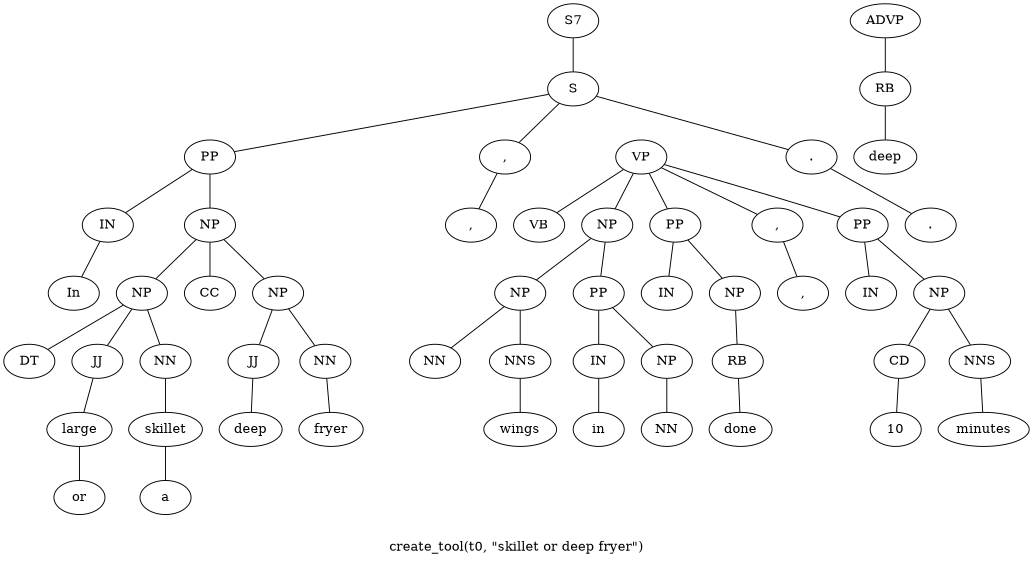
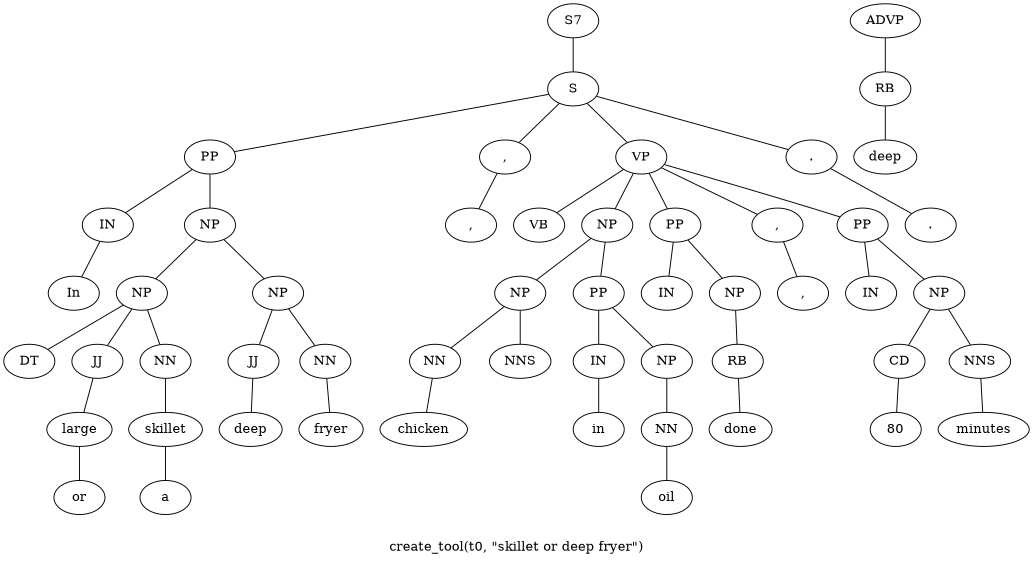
  graph {
    label="create_tool(t0, \"skillet or deep fryer\")"
    n1 [label=S7]
    n2 [label=S]
    n3 [label=PP]
    n4 [label=","]
    n5 [label=VP]
    n6 [label="."]
    n7 [label=IN]
    n8 [label=NP]
    n9 [label=","]
    n10 [label=ADVP]
    n11 [label=RB]
    n12 [label=VB]
    n13 [label=NP]
    n14 [label=PP]
    n15 [label=","]
    n16 [label=PP]
    n17 [label="."]
    n18 [label=In]
    n19 [label=NP]
-   n20 [label=CC]
    n21 [label=NP]
    n22 [label=DT]
    n23 [label=JJ]
    n24 [label=NN]
    n25 [label=JJ]
    n26 [label=NN]
    n27 [label=large]
    n28 [label=skillet]
    n29 [label=a]
    n30 [label=or]
    n31 [label=deep]
    n32 [label=fryer]
    n33 [label=deep]
    n34 [label=NP]
    n35 [label=PP]
    n36 [label=IN]
    n37 [label=NP]
    n38 [label=","]
    n39 [label=IN]
    n40 [label=NP]
    n41 [label=NN]
    n42 [label=NNS]
    n43 [label=IN]
    n44 [label=NP]
-   n46 [label=wings]
+   n45 [label=chicken]
    n47 [label=in]
    n48 [label=NN]
+   n49 [label=oil]
    n50 [label=RB]
    n51 [label=done]
    n52 [label=CD]
    n53 [label=NNS]
-   n54 [label=10]
+   n54 [label=80]
    n55 [label=minutes]
    n1 -- n2
    n2 -- n3
    n2 -- n4
+   n2 -- n5
    n2 -- n6
    n3 -- n7
    n3 -- n8
    n4 -- n9
    n5 -- n12
    n5 -- n13
    n5 -- n14
    n5 -- n15
    n5 -- n16
    n6 -- n17
    n7 -- n18
    n8 -- n19
-   n8 -- n20
    n8 -- n21
    n10 -- n11
    n11 -- n33
    n13 -- n34
    n13 -- n35
    n14 -- n36
    n14 -- n37
    n15 -- n38
    n16 -- n39
    n16 -- n40
    n19 -- n22
    n19 -- n23
    n19 -- n24
    n21 -- n25
    n21 -- n26
    n23 -- n27
    n24 -- n28
    n25 -- n31
    n26 -- n32
    n27 -- n30
    n28 -- n29
    n34 -- n41
    n34 -- n42
    n35 -- n43
    n35 -- n44
    n37 -- n50
    n40 -- n52
    n40 -- n53
-   n42 -- n46
+   n41 -- n45
    n43 -- n47
    n44 -- n48
+   n48 -- n49
    n50 -- n51
    n52 -- n54
    n53 -- n55
  }
